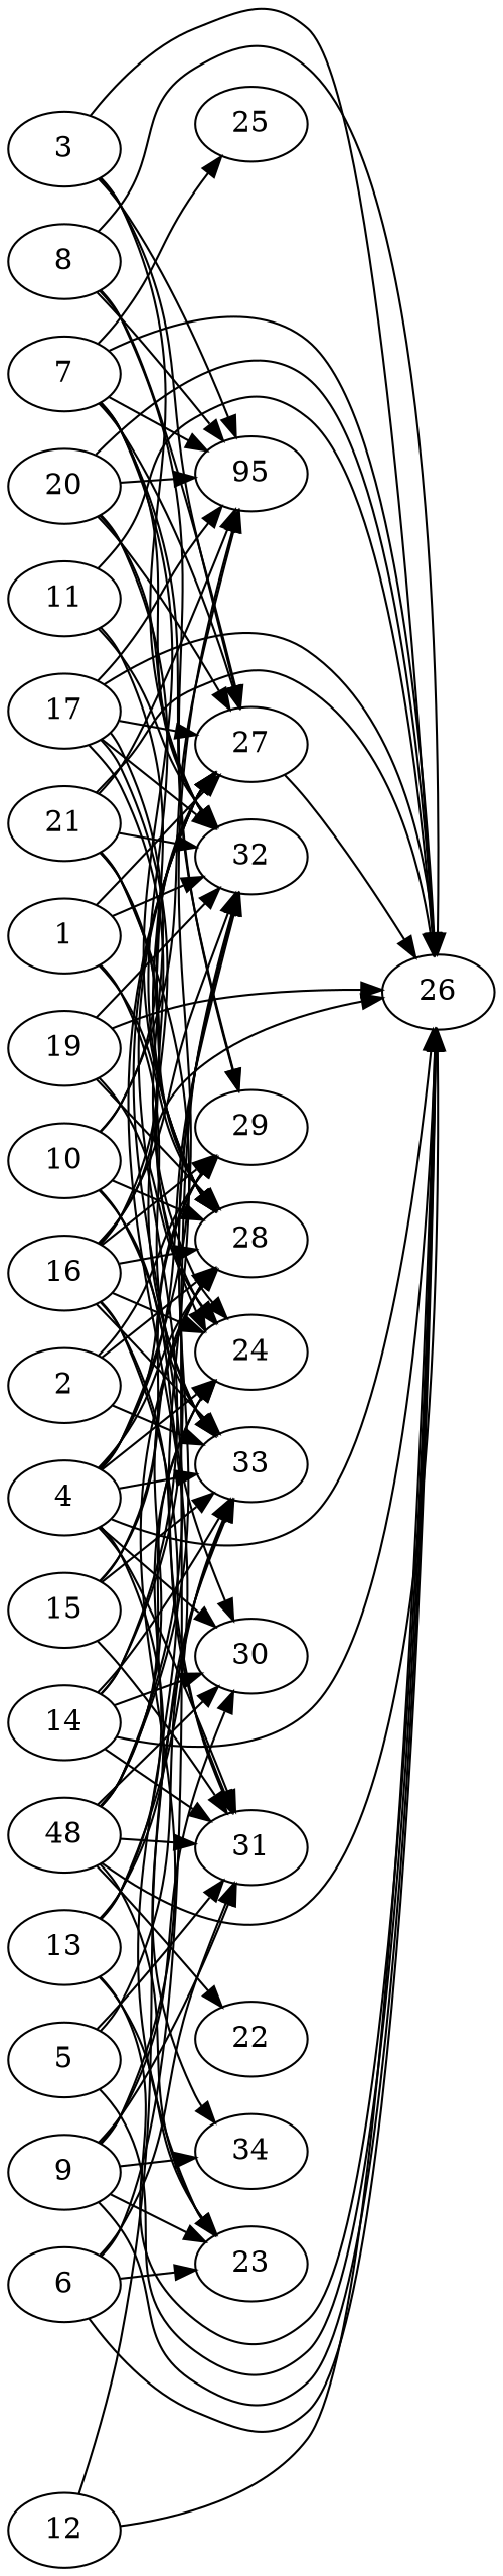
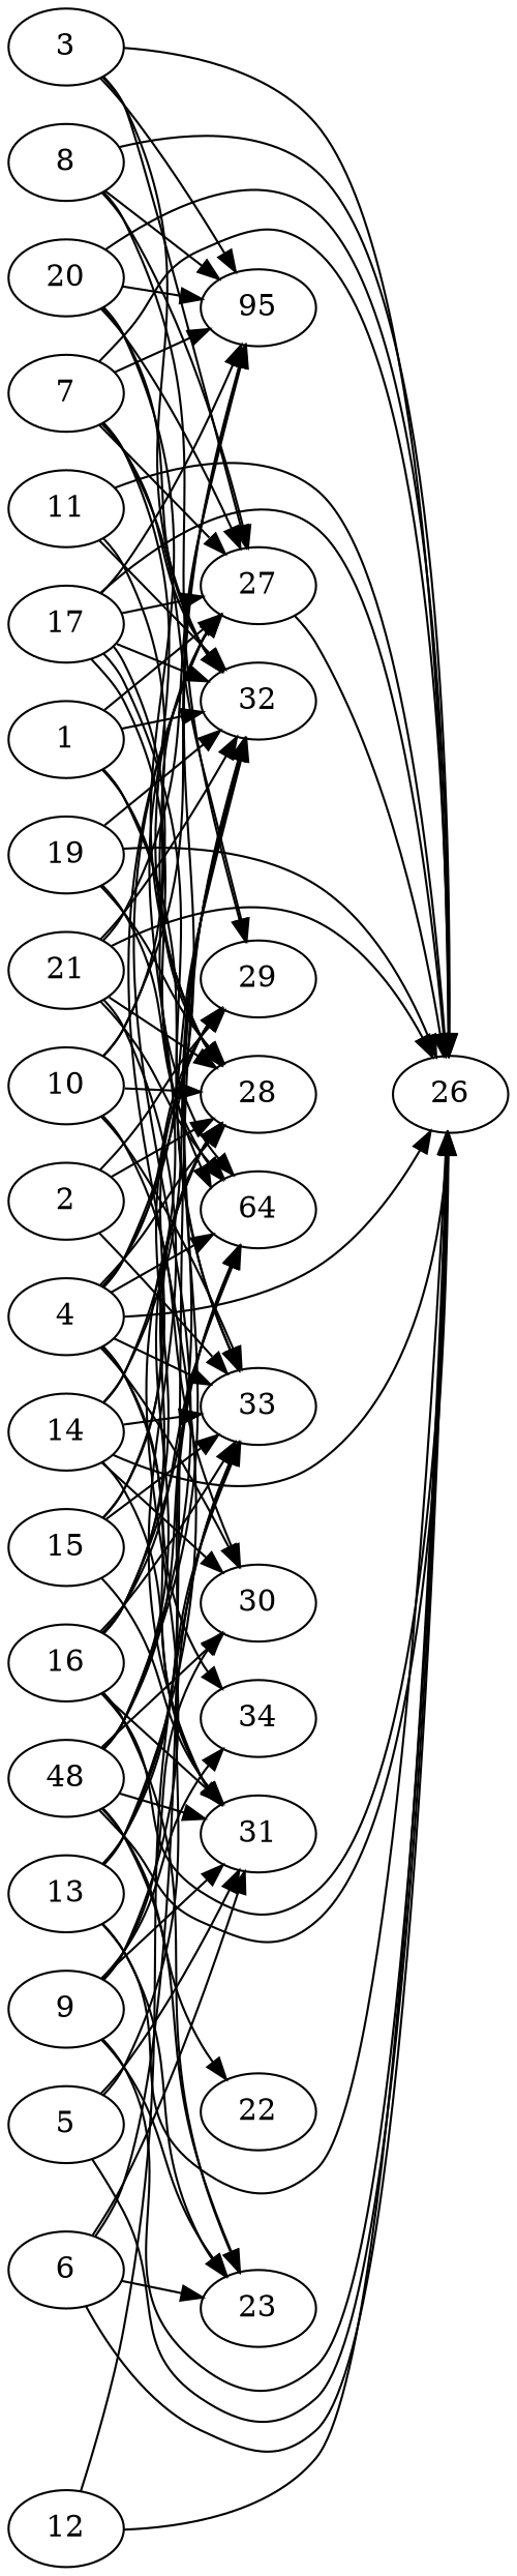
  digraph {
    rankdir=LR
    node [alpha=0.17]
    1 [alpha=0.01 expect_size=43553792]
    27 [alpha=0.12 expect_size=32592896]
    28 [alpha=0.11 expect_size=11127808]
    32 [alpha=0.15 expect_size=35737600]
    33 [alpha=0.03 expect_size=42274816]
    26 [alpha=0.09 expect_size=43307008]
    2 [alpha=0.19 expect_size=7349248]
    29 [alpha=0.12 expect_size=34366464]
    3 [alpha=0.06 expect_size=20429824]
    n10 [expect_size=29704192 label=95]
    34 [expect_size=35156992]
    4 [alpha=0.01 expect_size=20561920]
-   24 [alpha=0.18 expect_size=7027712]
+   24 [alpha=0.18 expect_size=7027712 label=64]
    30 [alpha=0.00 expect_size=28399616]
    31 [alpha=0.08 expect_size=47543296]
    5 [alpha=0.16 expect_size=51349504]
    6 [alpha=0.18 expect_size=29932544]
    23 [expect_size=20006912]
    7 [alpha=0.16 expect_size=34418688]
-   25 [alpha=0.18 expect_size=16696320]
    8 [expect_size=43739136]
    9 [alpha=0.16 expect_size=9407488]
    10 [expect_size=21124096]
    11 [alpha=0.11 expect_size=51372032]
    12 [alpha=0.08 expect_size=6153216]
    13 [alpha=0.14 expect_size=51766272]
    14 [alpha=0.04 expect_size=19325952]
    15 [alpha=0.11 expect_size=21483520]
    16 [alpha=0.15 expect_size=12694528]
    17 [alpha=0.11 expect_size=9057280]
    n31 [alpha=0.10 expect_size=46318592 label=48]
    22 [alpha=0.03 expect_size=47864832]
    19 [expect_size=39691264]
    20 [alpha=0.08 expect_size=29627392]
    21 [alpha=0.15 expect_size=22087680]
    1 -> 27
    1 -> 28
    1 -> 32
    1 -> 33
    27 -> 26
    2 -> 28
    2 -> 33
    2 -> 29
    3 -> 27
    3 -> 32
    3 -> 26
    3 -> n10
    4 -> 28
    4 -> 32
    4 -> 33
    4 -> 26
    4 -> 29
    4 -> n10
    4 -> 34
    4 -> 24
    4 -> 30
    4 -> 31
    5 -> 33
    5 -> 26
    5 -> 31
    6 -> 32
    6 -> 26
    6 -> 31
    6 -> 23
    7 -> 27
    7 -> 28
    7 -> 32
    7 -> 26
    7 -> 29
    7 -> n10
-   7 -> 25
    8 -> 27
    8 -> 26
    8 -> 29
    8 -> n10
    9 -> 28
    9 -> 26
    9 -> 34
    9 -> 30
    9 -> 31
    9 -> 23
    10 -> 27
    10 -> 28
    10 -> 33
    10 -> n10
    10 -> 30
    11 -> 28
    11 -> 32
    11 -> 26
    12 -> 33
    12 -> 26
    13 -> 27
    13 -> 33
    13 -> 26
    13 -> 24
    13 -> 23
    14 -> 27
    14 -> 32
    14 -> 33
    14 -> 26
    14 -> 30
    14 -> 31
    15 -> 28
    15 -> 33
    15 -> 29
    15 -> 31
-   16 -> 27
    16 -> 28
    16 -> 32
    16 -> 33
    16 -> 26
    16 -> 29
    16 -> 24
    16 -> 31
    16 -> 23
    17 -> 27
    17 -> 32
    17 -> 33
    17 -> 26
    17 -> n10
    17 -> 24
    17 -> 24
    n31 -> 27
    n31 -> 28
    n31 -> 32
    n31 -> 26
    n31 -> 24
    n31 -> 30
    n31 -> 31
    n31 -> 23
    n31 -> 22
    19 -> 28
    19 -> 32
    19 -> 26
    19 -> 24
    20 -> 27
    20 -> 28
    20 -> 32
    20 -> 26
    20 -> n10
    21 -> 28
    21 -> 32
    21 -> 26
    21 -> n10
    21 -> 24
    21 -> 31
  }
